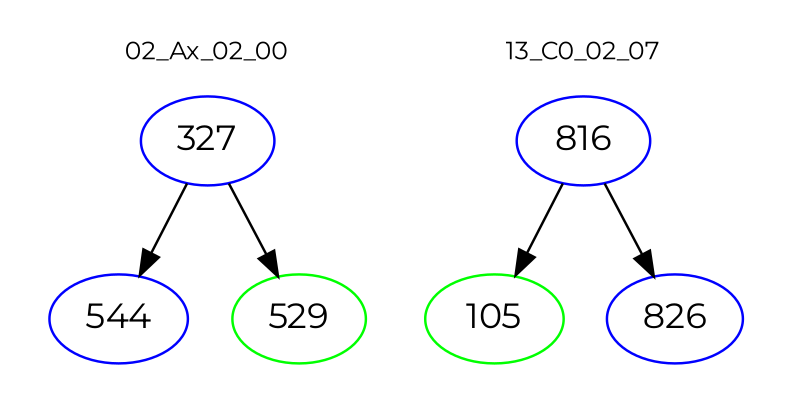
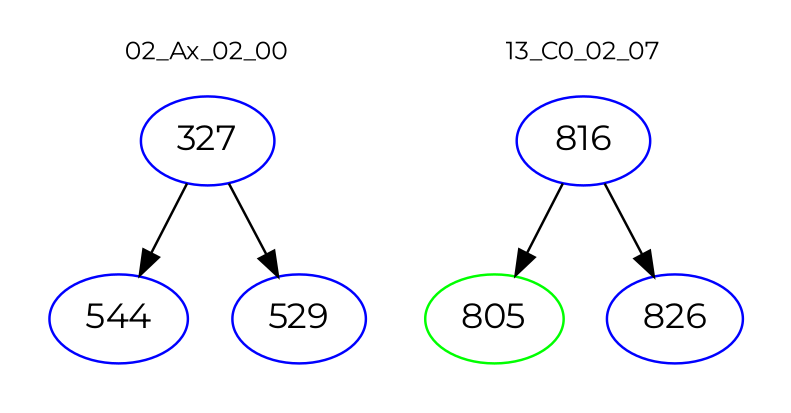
  digraph {
    fontname=Montserrat
    node [color=blue fontname=Montserrat]
    edge [color=black fontname=Montserrat]
    n1 [label=327]
    n2 [label=544]
-   n3 [color=green label=529]
+   n3 [label=529]
    n4 [label=816]
-   n5 [color=green label=105]
+   n5 [color=green label=805]
    n6 [label=826]
    subgraph cluster_1 {
      color=white
      fontsize=10
      label="02_Ax_02_00"
      n1
      n2
      n3
    }
    subgraph cluster_2 {
      color=white
      fontsize=10
      label="13_C0_02_07"
      n4
      n5
      n6
    }
    n1 -> n2
    n1 -> n3
    n4 -> n5
    n4 -> n6
  }
